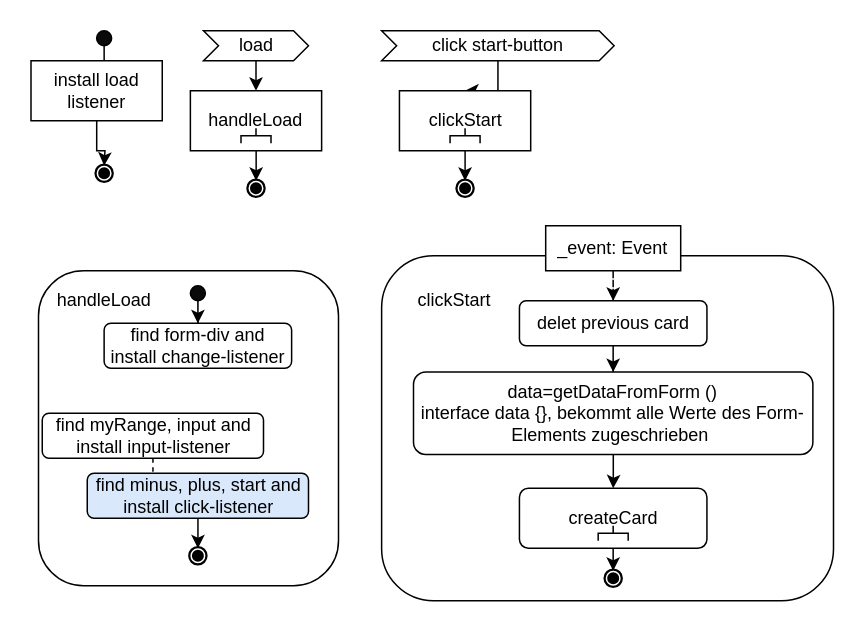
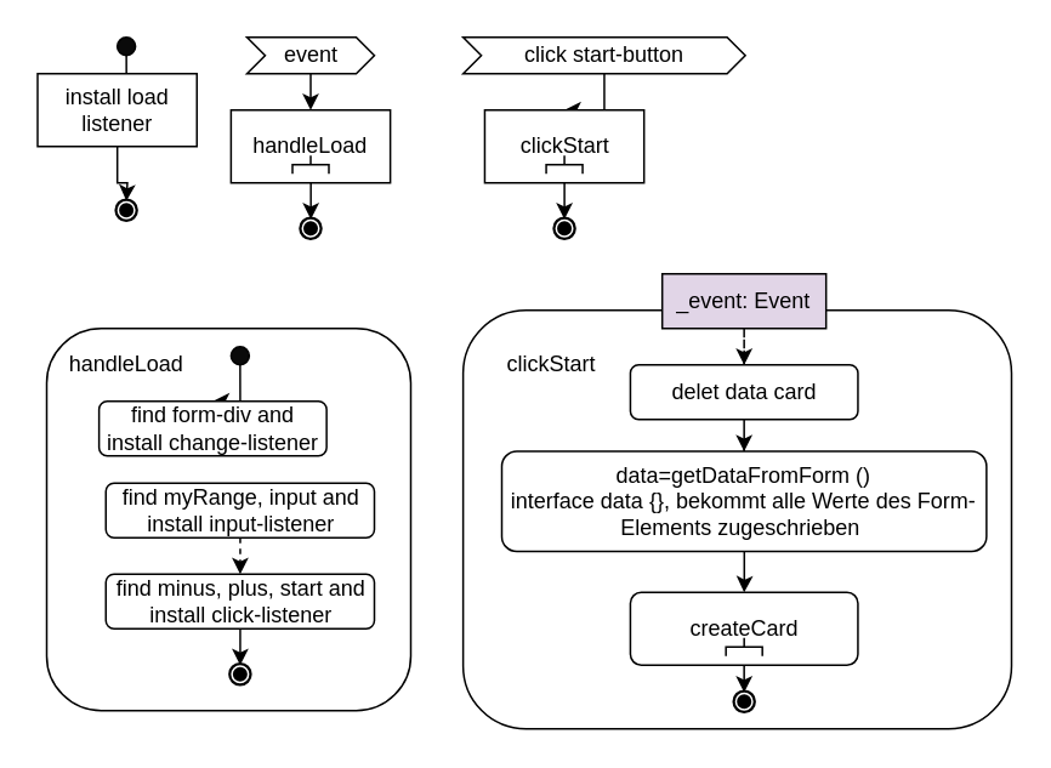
  <mxCell id="0" />
  <mxCell id="1" parent="0" />
  <mxCell id="2" style="edgeStyle=orthogonalEdgeStyle;rounded=0;orthogonalLoop=1;jettySize=auto;html=1;" edge="1" parent="1" source="3" target="5"><mxGeometry relative="1" as="geometry"><mxPoint x="50" y="50" as="targetPoint" /></mxGeometry></mxCell>
  <mxCell id="3" value="" style="ellipse;whiteSpace=wrap;html=1;aspect=fixed;fillColor=#0A0A0A;" vertex="1" parent="1"><mxGeometry x="63.75" y="20" width="10" height="10" as="geometry" /></mxCell>
  <mxCell id="4" style="edgeStyle=orthogonalEdgeStyle;rounded=0;orthogonalLoop=1;jettySize=auto;html=1;" edge="1" parent="1" source="5"><mxGeometry relative="1" as="geometry"><mxPoint x="68.75" y="110" as="targetPoint" /></mxGeometry></mxCell>
  <mxCell id="5" value="install load listener" style="rounded=0;whiteSpace=wrap;html=1;" vertex="1" parent="1"><mxGeometry x="20" y="40" width="87.5" height="40" as="geometry" /></mxCell>
  <mxCell id="6" value="" style="shape=mxgraph.bpmn.shape;html=1;verticalLabelPosition=bottom;labelBackgroundColor=#ffffff;verticalAlign=top;align=center;perimeter=ellipsePerimeter;outlineConnect=0;outline=end;symbol=terminate;fillColor=#FFFFFF;" vertex="1" parent="1"><mxGeometry x="63.75" y="110" width="10" height="10" as="geometry" /></mxCell>
  <mxCell id="7" style="edgeStyle=orthogonalEdgeStyle;rounded=0;orthogonalLoop=1;jettySize=auto;html=1;" edge="1" parent="1" source="8"><mxGeometry relative="1" as="geometry"><mxPoint x="170" y="60" as="targetPoint" /></mxGeometry></mxCell>
- <mxCell id="8" value="load" style="html=1;shadow=0;dashed=0;align=center;verticalAlign=middle;shape=mxgraph.arrows2.arrow;dy=0;dx=10;notch=10;fillColor=#FFFFFF;" vertex="1" parent="1"><mxGeometry x="135" y="20" width="70" height="20" as="geometry" /></mxCell>
+ <mxCell id="8" value="event" style="html=1;shadow=0;dashed=0;align=center;verticalAlign=middle;shape=mxgraph.arrows2.arrow;dy=0;dx=10;notch=10;fillColor=#FFFFFF;" vertex="1" parent="1"><mxGeometry x="135" y="20" width="70" height="20" as="geometry" /></mxCell>
  <mxCell id="9" style="edgeStyle=orthogonalEdgeStyle;rounded=0;orthogonalLoop=1;jettySize=auto;html=1;" edge="1" parent="1" source="10"><mxGeometry relative="1" as="geometry"><mxPoint x="170" y="120" as="targetPoint" /></mxGeometry></mxCell>
  <mxCell id="10" value="handleLoad&lt;br&gt;" style="rounded=0;whiteSpace=wrap;html=1;" vertex="1" parent="1"><mxGeometry x="126.25" y="60" width="87.5" height="40" as="geometry" /></mxCell>
  <mxCell id="11" value="" style="html=1;shape=mxgraph.flowchart.annotation_2;align=left;labelPosition=right;fillColor=#0A0A0A;rotation=90;" vertex="1" parent="1"><mxGeometry x="165" y="80" width="10" height="20" as="geometry" /></mxCell>
  <mxCell id="12" value="" style="shape=mxgraph.bpmn.shape;html=1;verticalLabelPosition=bottom;labelBackgroundColor=#ffffff;verticalAlign=top;align=center;perimeter=ellipsePerimeter;outlineConnect=0;outline=end;symbol=terminate;fillColor=#FFFFFF;" vertex="1" parent="1"><mxGeometry x="165" y="120" width="10" height="10" as="geometry" /></mxCell>
  <mxCell id="13" value="" style="rounded=1;whiteSpace=wrap;html=1;fillColor=#FFFFFF;" vertex="1" parent="1"><mxGeometry x="25" y="180" width="200" height="210" as="geometry" /></mxCell>
  <mxCell id="14" value="handleLoad" style="text;html=1;strokeColor=none;fillColor=none;align=center;verticalAlign=middle;whiteSpace=wrap;rounded=0;" vertex="1" parent="1"><mxGeometry x="33.75" y="190" width="70" height="20" as="geometry" /></mxCell>
  <mxCell id="15" style="edgeStyle=orthogonalEdgeStyle;rounded=0;orthogonalLoop=1;jettySize=auto;html=1;entryX=0.5;entryY=0;entryDx=0;entryDy=0;" edge="1" parent="1" source="16" target="17"><mxGeometry relative="1" as="geometry" /></mxCell>
  <mxCell id="16" value="" style="ellipse;whiteSpace=wrap;html=1;aspect=fixed;fillColor=#0A0A0A;" vertex="1" parent="1"><mxGeometry x="126.25" y="190" width="10" height="10" as="geometry" /></mxCell>
- <mxCell id="17" value="find form-div and install change-listener" style="rounded=1;whiteSpace=wrap;html=1;fillColor=#FFFFFF;" vertex="1" parent="1"><mxGeometry x="68.75" y="215" width="125" height="30" as="geometry" /></mxCell>
+ <mxCell id="17" value="find form-div and install change-listener" style="rounded=1;whiteSpace=wrap;html=1;fillColor=#FFFFFF;" vertex="1" parent="1"><mxGeometry x="53.75" y="220" width="125" height="30" as="geometry" /></mxCell>
  <mxCell id="18" style="edgeStyle=orthogonalEdgeStyle;rounded=0;orthogonalLoop=1;jettySize=auto;html=1;entryX=0.5;entryY=0;entryDx=0;entryDy=0;dashed=1;" edge="1" parent="1" source="19" target="21"><mxGeometry relative="1" as="geometry" /></mxCell>
- <mxCell id="19" value="find myRange, input and install input-listener" style="rounded=1;whiteSpace=wrap;html=1;fillColor=#FFFFFF;" vertex="1" parent="1"><mxGeometry x="27.5" y="275" width="147.5" height="30" as="geometry" /></mxCell>
+ <mxCell id="19" value="find myRange, input and install input-listener" style="rounded=1;whiteSpace=wrap;html=1;fillColor=#FFFFFF;" vertex="1" parent="1"><mxGeometry x="57.5" y="265" width="147.5" height="30" as="geometry" /></mxCell>
  <mxCell id="20" style="edgeStyle=orthogonalEdgeStyle;rounded=0;orthogonalLoop=1;jettySize=auto;html=1;entryX=0.5;entryY=0;entryDx=0;entryDy=0;" edge="1" parent="1" source="21" target="22"><mxGeometry relative="1" as="geometry" /></mxCell>
- <mxCell id="21" value="find minus, plus, start and install click-listener" style="rounded=1;whiteSpace=wrap;html=1;fillColor=#dae8fc;" vertex="1" parent="1"><mxGeometry x="57.5" y="315" width="147.5" height="30" as="geometry" /></mxCell>
+ <mxCell id="21" value="find minus, plus, start and install click-listener" style="rounded=1;whiteSpace=wrap;html=1;fillColor=#FFFFFF;" vertex="1" parent="1"><mxGeometry x="57.5" y="315" width="147.5" height="30" as="geometry" /></mxCell>
  <mxCell id="22" value="" style="shape=mxgraph.bpmn.shape;html=1;verticalLabelPosition=bottom;labelBackgroundColor=#ffffff;verticalAlign=top;align=center;perimeter=ellipsePerimeter;outlineConnect=0;outline=end;symbol=terminate;fillColor=#FFFFFF;" vertex="1" parent="1"><mxGeometry x="126.25" y="365" width="10" height="10" as="geometry" /></mxCell>
  <mxCell id="23" value="" style="rounded=1;whiteSpace=wrap;html=1;fillColor=#FFFFFF;" vertex="1" parent="1"><mxGeometry x="253.75" y="170" width="301.25" height="230" as="geometry" /></mxCell>
  <mxCell id="24" value="clickStart" style="text;html=1;strokeColor=none;fillColor=none;align=center;verticalAlign=middle;whiteSpace=wrap;rounded=0;" vertex="1" parent="1"><mxGeometry x="257.75" y="190" width="88.75" height="20" as="geometry" /></mxCell>
  <mxCell id="25" style="edgeStyle=orthogonalEdgeStyle;rounded=0;orthogonalLoop=1;jettySize=auto;html=1;entryX=0.5;entryY=0;entryDx=0;entryDy=0;" edge="1" parent="1" source="26" target="27"><mxGeometry relative="1" as="geometry" /></mxCell>
  <mxCell id="26" value="createCard&lt;br&gt;" style="rounded=1;whiteSpace=wrap;html=1;fillColor=#FFFFFF;" vertex="1" parent="1"><mxGeometry x="345.62" y="325" width="125" height="40" as="geometry" /></mxCell>
  <mxCell id="27" value="" style="shape=mxgraph.bpmn.shape;html=1;verticalLabelPosition=bottom;labelBackgroundColor=#ffffff;verticalAlign=top;align=center;perimeter=ellipsePerimeter;outlineConnect=0;outline=end;symbol=terminate;fillColor=#FFFFFF;" vertex="1" parent="1"><mxGeometry x="403.13" y="380" width="10" height="10" as="geometry" /></mxCell>
  <mxCell id="28" style="edgeStyle=orthogonalEdgeStyle;rounded=0;orthogonalLoop=1;jettySize=auto;html=1;entryX=0.5;entryY=0;entryDx=0;entryDy=0;" edge="1" parent="1" source="29" target="31"><mxGeometry relative="1" as="geometry" /></mxCell>
  <mxCell id="29" value="click start-button" style="html=1;shadow=0;dashed=0;align=center;verticalAlign=middle;shape=mxgraph.arrows2.arrow;dy=0;dx=10;notch=10;fillColor=#FFFFFF;" vertex="1" parent="1"><mxGeometry x="253.75" y="20" width="155" height="20" as="geometry" /></mxCell>
  <mxCell id="30" style="edgeStyle=orthogonalEdgeStyle;rounded=0;orthogonalLoop=1;jettySize=auto;html=1;entryX=0.5;entryY=0;entryDx=0;entryDy=0;" edge="1" parent="1" source="31" target="33"><mxGeometry relative="1" as="geometry" /></mxCell>
  <mxCell id="31" value="clickStart" style="rounded=0;whiteSpace=wrap;html=1;" vertex="1" parent="1"><mxGeometry x="265.63" y="60" width="87.5" height="40" as="geometry" /></mxCell>
  <mxCell id="32" value="" style="html=1;shape=mxgraph.flowchart.annotation_2;align=left;labelPosition=right;fillColor=#0A0A0A;rotation=90;" vertex="1" parent="1"><mxGeometry x="304.38" y="80" width="10" height="20" as="geometry" /></mxCell>
  <mxCell id="33" value="" style="shape=mxgraph.bpmn.shape;html=1;verticalLabelPosition=bottom;labelBackgroundColor=#ffffff;verticalAlign=top;align=center;perimeter=ellipsePerimeter;outlineConnect=0;outline=end;symbol=terminate;fillColor=#FFFFFF;" vertex="1" parent="1"><mxGeometry x="304.38" y="120" width="10" height="10" as="geometry" /></mxCell>
  <mxCell id="34" style="edgeStyle=orthogonalEdgeStyle;rounded=0;orthogonalLoop=1;jettySize=auto;html=1;entryX=0.5;entryY=0;entryDx=0;entryDy=0;dashed=1;" edge="1" parent="1" source="35" target="38"><mxGeometry relative="1" as="geometry" /></mxCell>
- <mxCell id="35" value="_event: Event" style="rounded=0;whiteSpace=wrap;html=1;fillColor=#FFFFFF;" vertex="1" parent="1"><mxGeometry x="363.13" y="150" width="90" height="30" as="geometry" /></mxCell>
+ <mxCell id="35" value="_event: Event" style="rounded=0;whiteSpace=wrap;html=1;fillColor=#e1d5e7;" vertex="1" parent="1"><mxGeometry x="363.13" y="150" width="90" height="30" as="geometry" /></mxCell>
  <mxCell id="36" value="" style="html=1;shape=mxgraph.flowchart.annotation_2;align=left;labelPosition=right;fillColor=#0A0A0A;rotation=90;" vertex="1" parent="1"><mxGeometry x="403.12" y="345" width="10" height="20" as="geometry" /></mxCell>
  <mxCell id="37" style="edgeStyle=orthogonalEdgeStyle;rounded=0;orthogonalLoop=1;jettySize=auto;html=1;entryX=0.5;entryY=0;entryDx=0;entryDy=0;" edge="1" parent="1" source="38" target="40"><mxGeometry relative="1" as="geometry" /></mxCell>
- <mxCell id="38" value="delet previous card" style="rounded=1;whiteSpace=wrap;html=1;fillColor=#FFFFFF;" vertex="1" parent="1"><mxGeometry x="345.63" y="200" width="125" height="30" as="geometry" /></mxCell>
+ <mxCell id="38" value="delet data card" style="rounded=1;whiteSpace=wrap;html=1;fillColor=#FFFFFF;" vertex="1" parent="1"><mxGeometry x="345.63" y="200" width="125" height="30" as="geometry" /></mxCell>
  <mxCell id="39" style="edgeStyle=orthogonalEdgeStyle;rounded=0;orthogonalLoop=1;jettySize=auto;html=1;entryX=0.5;entryY=0;entryDx=0;entryDy=0;" edge="1" parent="1" source="40" target="26"><mxGeometry relative="1" as="geometry" /></mxCell>
  <mxCell id="40" value="data=getDataFromForm ()&lt;br&gt;interface data {}, bekommt alle Werte des Form-Elements zugeschrieben&amp;nbsp;" style="rounded=1;whiteSpace=wrap;html=1;fillColor=#FFFFFF;" vertex="1" parent="1"><mxGeometry x="275" y="247.5" width="266.25" height="55" as="geometry" /></mxCell>
